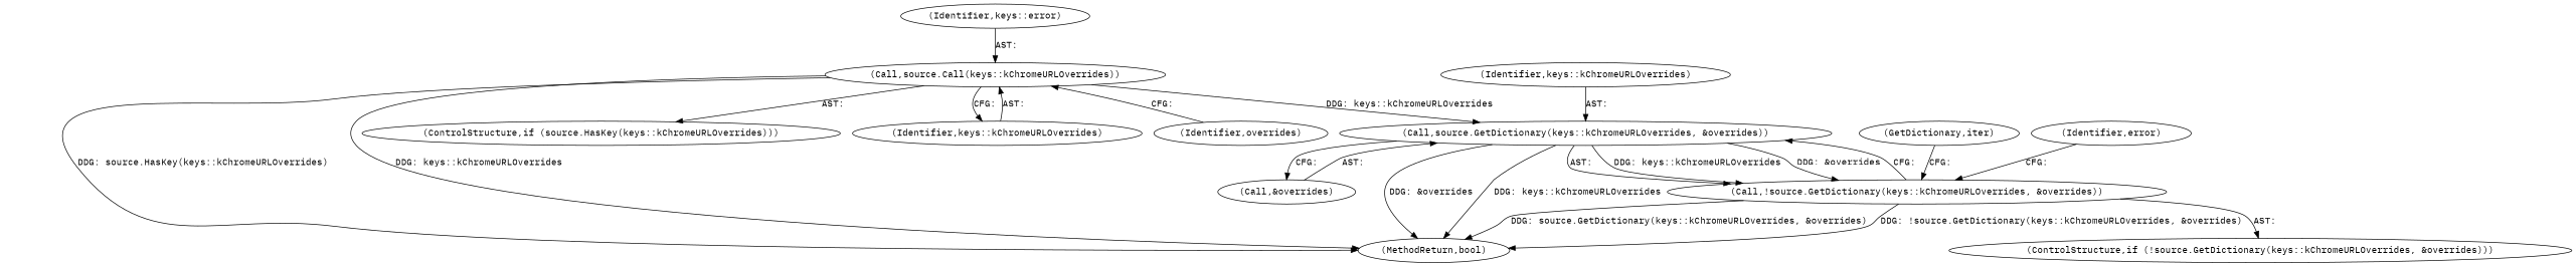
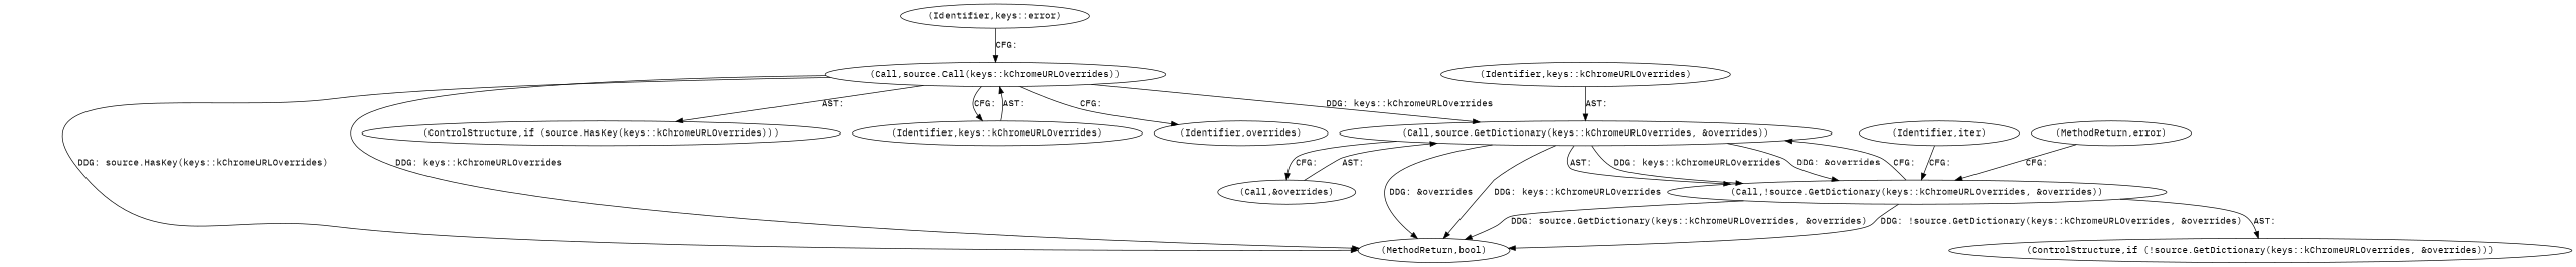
  digraph {
    fontname="IBM Plex Mono"
    node [fontname="IBM Plex Mono"]
    edge [fontname="IBM Plex Mono"]
    n1 [label="(Call,source.GetDictionary(keys::kChromeURLOverrides, &overrides))"]
    n2 [label="(Call,!source.GetDictionary(keys::kChromeURLOverrides, &overrides))"]
    n3 [label="(Call,&overrides)"]
    n4 [label="(MethodReturn,bool)"]
    n5 [label="(ControlStructure,if (!source.GetDictionary(keys::kChromeURLOverrides, &overrides)))"]
    n6 [label="(Call,source.Call(keys::kChromeURLOverrides))"]
    n7 [label="(ControlStructure,if (source.HasKey(keys::kChromeURLOverrides)))"]
    n8 [label="(Identifier,keys::kChromeURLOverrides)"]
-   n9 [label="(GetDictionary,iter)"]
+   n9 [label="(Identifier,iter)"]
    n10 [label="(Identifier,keys::kChromeURLOverrides)"]
    n11 [label="(Identifier,keys::error)"]
    n12 [label="(Identifier,overrides)"]
-   n13 [label="(Identifier,error)"]
+   n13 [label="(MethodReturn,error)"]
    n1 -> n2 [label="AST: "]
    n1 -> n2 [label="DDG: keys::kChromeURLOverrides"]
    n1 -> n2 [label="DDG: &overrides"]
    n1 -> n3 [label="CFG: "]
    n1 -> n4 [label="DDG: &overrides"]
    n1 -> n4 [label="DDG: keys::kChromeURLOverrides"]
    n2 -> n1 [label="CFG: "]
    n2 -> n4 [label="DDG: source.GetDictionary(keys::kChromeURLOverrides, &overrides)"]
    n2 -> n4 [label="DDG: !source.GetDictionary(keys::kChromeURLOverrides, &overrides)"]
    n2 -> n5 [label="AST: "]
    n3 -> n1 [label="AST: "]
    n6 -> n1 [label="DDG: keys::kChromeURLOverrides"]
    n6 -> n4 [label="DDG: source.HasKey(keys::kChromeURLOverrides)"]
    n6 -> n4 [label="DDG: keys::kChromeURLOverrides"]
    n6 -> n7 [label="AST: "]
    n6 -> n8 [label="CFG: "]
    n8 -> n6 [label="AST: "]
    n9 -> n2 [label="CFG: "]
    n10 -> n1 [label="AST: "]
-   n11 -> n6 [label="AST: "]
-   n12 -> n6 [label="CFG: "]
+   n11 -> n6 [label="CFG: "]
+   n6 -> n12 [label="CFG: "]
    n13 -> n2 [label="CFG: "]
  }
